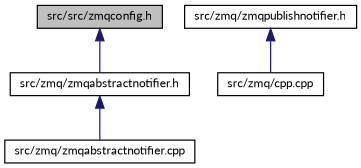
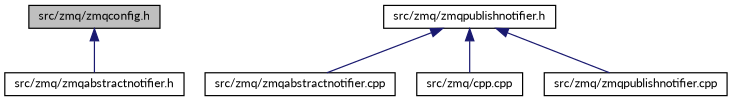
  digraph {
    fontname=Lato
    node [color=black fillcolor=white fontname=Lato fontsize=10 shape=record style=filled]
    edge [color=midnightblue dir=back fontname=Lato fontsize=10 labelfontname=Helvetica labelfontsize=10 style=solid]
-   n1 [fillcolor=grey75 fontcolor=black height=0.2 label="src/src/zmqconfig.h" width=0.4]
+   n1 [fillcolor=grey75 fontcolor=black height=0.2 label="src/zmq/zmqconfig.h" width=0.4]
    n2 [height=0.2 label="src/zmq/zmqabstractnotifier.h" width=0.4]
    n3 [height=0.2 label="src/zmq/zmqabstractnotifier.cpp" width=0.4]
    n4 [height=0.2 label="src/zmq/zmqpublishnotifier.h" width=0.4]
    n5 [height=0.2 label="src/zmq/cpp.cpp" width=0.4]
+   n6 [height=0.2 label="src/zmq/zmqpublishnotifier.cpp" width=0.4]
    n1 -> n2
-   n2 -> n3
+   n4 -> n3
    n4 -> n5
+   n4 -> n6
  }
